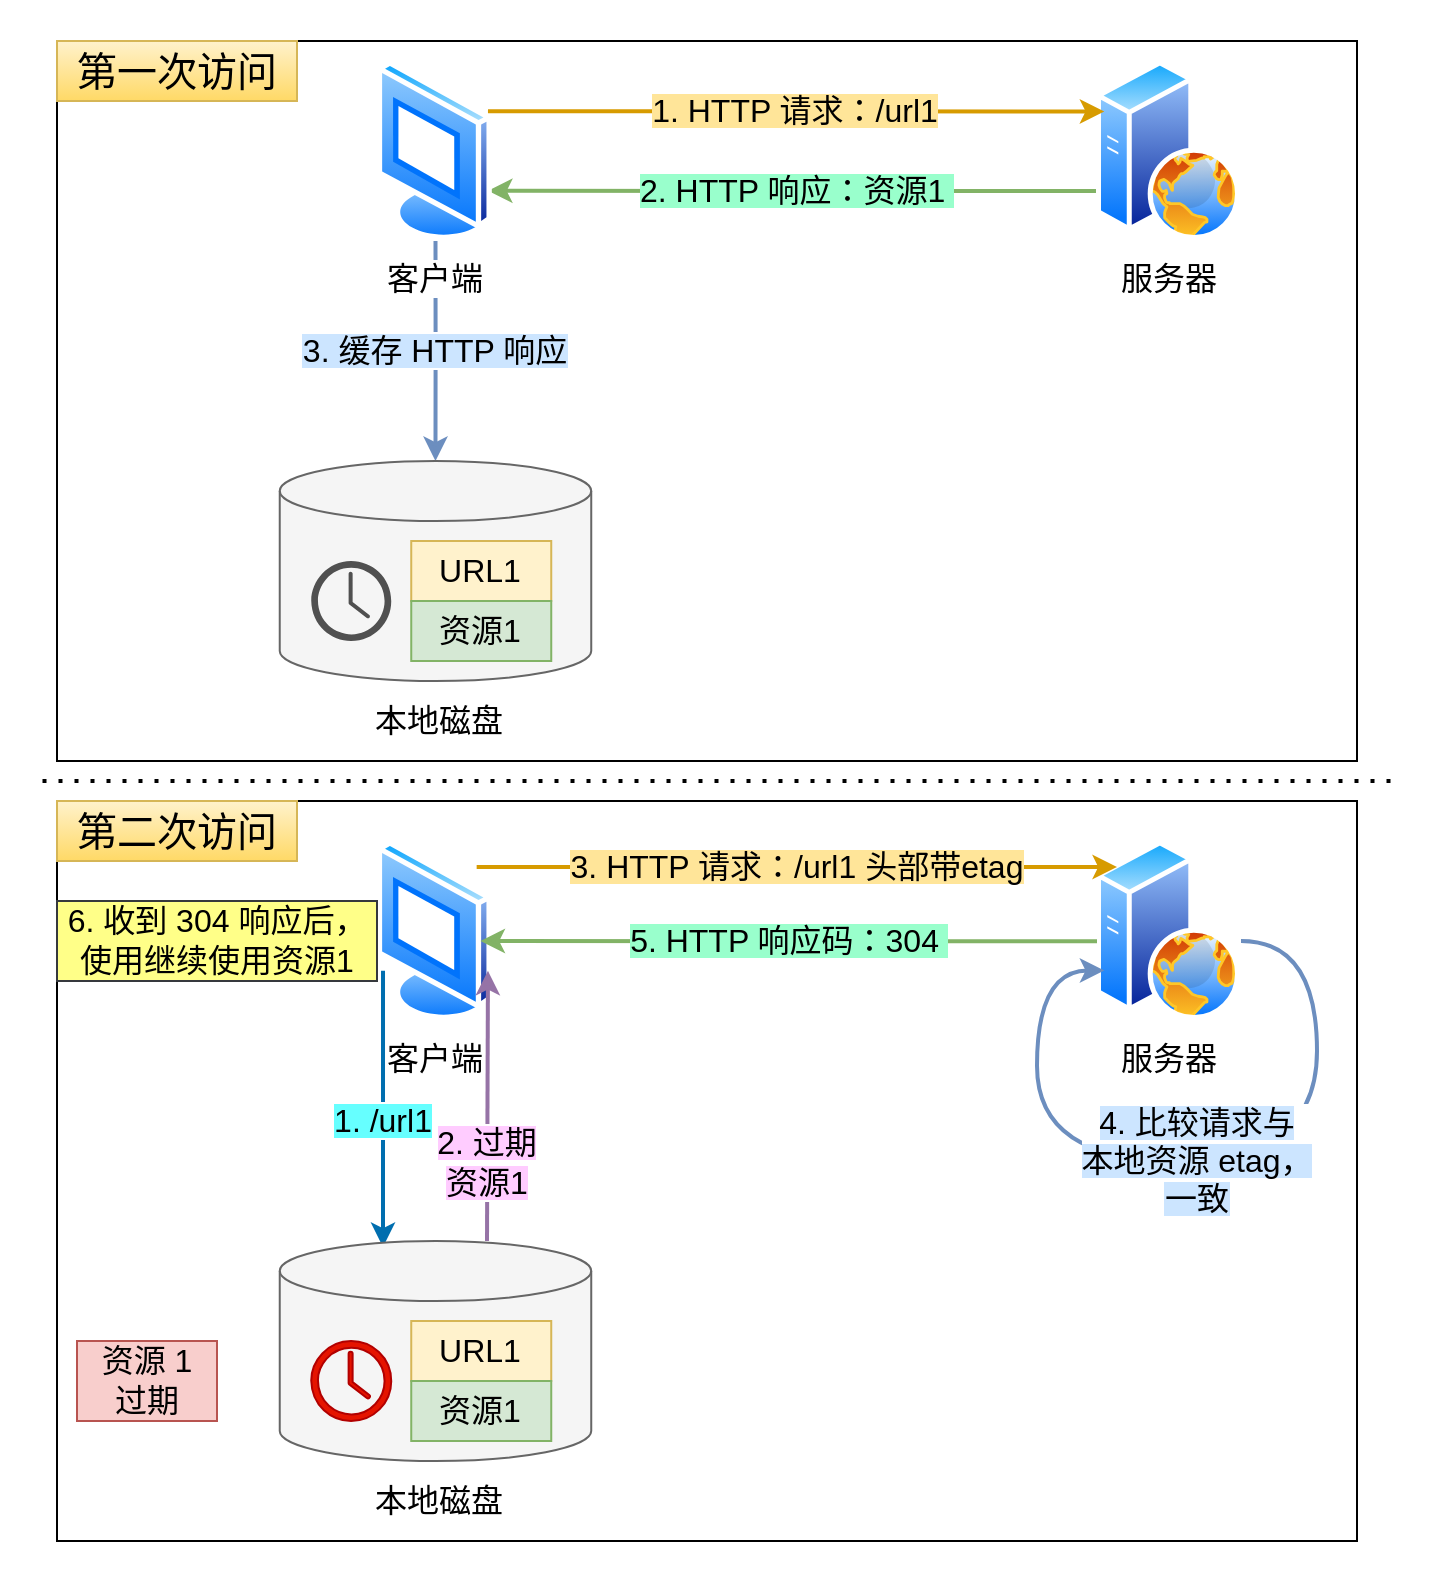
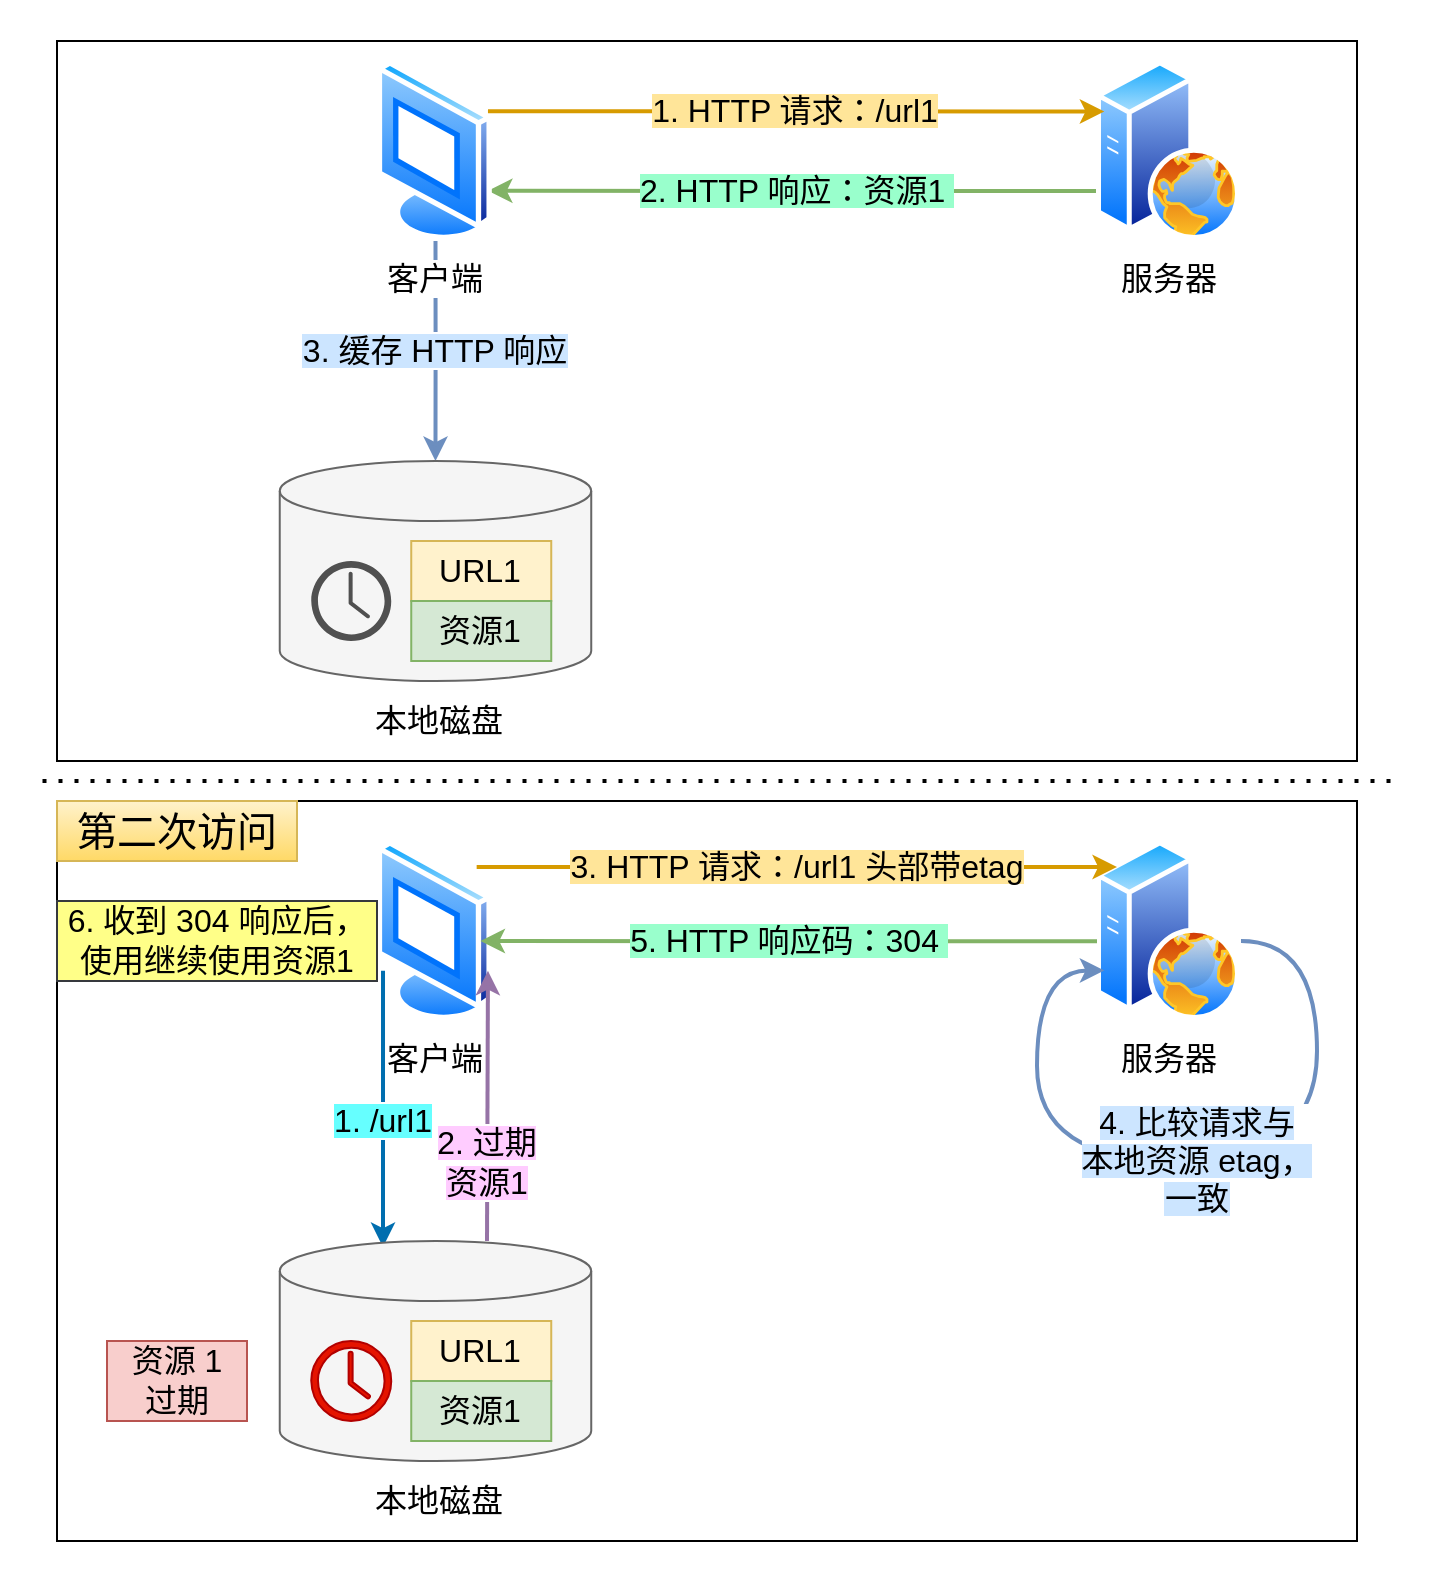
  <mxCell id="0" />
  <mxCell id="1" parent="0" />
  <mxCell id="2" value="" style="rounded=0;whiteSpace=wrap;html=1;labelBackgroundColor=none;fontSize=16;" vertex="1" parent="1"><mxGeometry x="28" y="20" width="650" height="360" as="geometry" /></mxCell>
  <mxCell id="3" value="" style="rounded=0;whiteSpace=wrap;html=1;labelBackgroundColor=none;fontSize=15;" vertex="1" parent="1"><mxGeometry x="28" y="400" width="650" height="370" as="geometry" /></mxCell>
  <mxCell id="4" value="&lt;span style=&quot;color: rgb(0 , 0 , 0) ; font-family: &amp;#34;helvetica&amp;#34; ; font-size: 16px ; font-style: normal ; font-weight: normal ; letter-spacing: normal ; text-align: center ; text-indent: 0px ; text-transform: none ; word-spacing: 0px ; text-decoration: none ; display: inline ; float: none ; background-color: rgb(153 , 255 , 204)&quot;&gt;2. HTTP 响应：资源1&amp;nbsp;&lt;/span&gt;" style="edgeStyle=orthogonalEdgeStyle;rounded=0;orthogonalLoop=1;jettySize=auto;html=1;entryX=1;entryY=0.75;entryDx=0;entryDy=0;fontSize=16;strokeWidth=2;fillColor=#d5e8d4;strokeColor=#82b366;" edge="1" parent="1" source="5" target="8"><mxGeometry relative="1" as="geometry"><Array as="points"><mxPoint x="478" y="95" /><mxPoint x="478" y="95" /></Array></mxGeometry></mxCell>
  <mxCell id="5" value="服务器" style="aspect=fixed;perimeter=ellipsePerimeter;html=1;align=center;shadow=0;dashed=0;spacingTop=3;image;image=img/lib/active_directory/web_server.svg;fontSize=16;" vertex="1" parent="1"><mxGeometry x="548" y="30" width="72" height="90" as="geometry" /></mxCell>
  <mxCell id="6" value="&lt;span style=&quot;background-color: rgb(255 , 229 , 153)&quot;&gt;1. HTTP 请求：/url1&lt;/span&gt;" style="edgeStyle=orthogonalEdgeStyle;rounded=0;orthogonalLoop=1;jettySize=auto;html=1;entryX=0;entryY=0.25;entryDx=0;entryDy=0;fontSize=16;exitX=1;exitY=0.25;exitDx=0;exitDy=0;fillColor=#ffe6cc;strokeColor=#d79b00;strokeWidth=2;" edge="1" parent="1" source="8" target="5"><mxGeometry relative="1" as="geometry" /></mxCell>
  <mxCell id="7" value="&lt;span style=&quot;background-color: rgb(204 , 229 , 255)&quot;&gt;3. 缓存 HTTP 响应&lt;/span&gt;" style="edgeStyle=orthogonalEdgeStyle;rounded=0;orthogonalLoop=1;jettySize=auto;html=1;entryX=0.5;entryY=0;entryDx=0;entryDy=0;entryPerimeter=0;strokeWidth=2;fontSize=16;fillColor=#dae8fc;strokeColor=#6c8ebf;" edge="1" parent="1" source="8" target="9"><mxGeometry relative="1" as="geometry" /></mxCell>
  <mxCell id="8" value="客户端" style="aspect=fixed;perimeter=ellipsePerimeter;html=1;align=center;shadow=0;dashed=0;spacingTop=3;image;image=img/lib/active_directory/vista_terminal.svg;fontSize=16;" vertex="1" parent="1"><mxGeometry x="188" y="30" width="58.5" height="90" as="geometry" /></mxCell>
  <mxCell id="9" value="" style="shape=cylinder3;whiteSpace=wrap;html=1;boundedLbl=1;backgroundOutline=1;size=15;fontSize=16;fillColor=#f5f5f5;strokeColor=#666666;fontColor=#333333;" vertex="1" parent="1"><mxGeometry x="139.37" y="230" width="155.75" height="110" as="geometry" /></mxCell>
  <mxCell id="10" value="" style="pointerEvents=1;shadow=0;dashed=0;html=1;strokeColor=none;fillColor=#505050;labelPosition=center;verticalLabelPosition=bottom;verticalAlign=top;outlineConnect=0;align=center;shape=mxgraph.office.concepts.clock;fontSize=16;" vertex="1" parent="1"><mxGeometry x="155.12" y="280" width="40" height="40" as="geometry" /></mxCell>
  <mxCell id="11" value="URL1" style="rounded=0;whiteSpace=wrap;html=1;fontSize=16;fillColor=#fff2cc;strokeColor=#d6b656;" vertex="1" parent="1"><mxGeometry x="205.12" y="270" width="70" height="30" as="geometry" /></mxCell>
  <mxCell id="12" value="资源1" style="rounded=0;whiteSpace=wrap;html=1;fontSize=16;fillColor=#d5e8d4;strokeColor=#82b366;" vertex="1" parent="1"><mxGeometry x="205.12" y="300" width="70" height="30" as="geometry" /></mxCell>
  <mxCell id="13" value="本地磁盘" style="text;html=1;align=center;verticalAlign=middle;resizable=0;points=[];autosize=1;fontSize=16;" vertex="1" parent="1"><mxGeometry x="179.37" y="350" width="80" height="20" as="geometry" /></mxCell>
- <mxCell id="14" value="第一次访问" style="text;html=1;align=center;verticalAlign=middle;resizable=0;points=[];autosize=1;fontSize=20;fillColor=#fff2cc;strokeColor=#d6b656;gradientColor=#ffd966;" vertex="1" parent="1"><mxGeometry x="28" y="20" width="120" height="30" as="geometry" /></mxCell>
  <mxCell id="15" value="服务器" style="aspect=fixed;perimeter=ellipsePerimeter;html=1;align=center;shadow=0;dashed=0;spacingTop=3;image;image=img/lib/active_directory/web_server.svg;fontSize=16;" vertex="1" parent="1"><mxGeometry x="548" y="420" width="72" height="90" as="geometry" /></mxCell>
  <mxCell id="16" value="&lt;span style=&quot;background-color: rgb(102 , 255 , 255)&quot;&gt;1. /url1&lt;/span&gt;" style="edgeStyle=orthogonalEdgeStyle;rounded=0;orthogonalLoop=1;jettySize=auto;html=1;strokeWidth=2;fontSize=16;fillColor=#1ba1e2;strokeColor=#006EAF;exitX=0;exitY=0.75;exitDx=0;exitDy=0;" edge="1" parent="1" source="17"><mxGeometry x="0.088" relative="1" as="geometry"><mxPoint x="191" y="623" as="targetPoint" /><mxPoint as="offset" /><Array as="points"><mxPoint x="191" y="590" /><mxPoint x="191" y="590" /></Array></mxGeometry></mxCell>
  <mxCell id="17" value="客户端" style="aspect=fixed;perimeter=ellipsePerimeter;html=1;align=center;shadow=0;dashed=0;spacingTop=3;image;image=img/lib/active_directory/vista_terminal.svg;fontSize=16;" vertex="1" parent="1"><mxGeometry x="187.99" y="420" width="58.5" height="90" as="geometry" /></mxCell>
  <mxCell id="18" value="&lt;span style=&quot;background-color: rgb(255 , 204 , 255)&quot;&gt;2. 过期&lt;br&gt;资源1&lt;/span&gt;" style="edgeStyle=orthogonalEdgeStyle;rounded=0;orthogonalLoop=1;jettySize=auto;html=1;entryX=1;entryY=0.75;entryDx=0;entryDy=0;strokeWidth=2;fontSize=16;fillColor=#e1d5e7;strokeColor=#9673a6;" edge="1" parent="1" target="17"><mxGeometry x="-0.263" relative="1" as="geometry"><mxPoint x="243" y="620" as="sourcePoint" /><mxPoint y="11" as="offset" /></mxGeometry></mxCell>
  <mxCell id="19" value="" style="shape=cylinder3;whiteSpace=wrap;html=1;boundedLbl=1;backgroundOutline=1;size=15;fontSize=16;fillColor=#f5f5f5;strokeColor=#666666;fontColor=#333333;" vertex="1" parent="1"><mxGeometry x="139.37" y="620" width="155.75" height="110" as="geometry" /></mxCell>
  <mxCell id="20" value="" style="pointerEvents=1;shadow=0;dashed=0;html=1;strokeColor=#B20000;fillColor=#e51400;labelPosition=center;verticalLabelPosition=bottom;verticalAlign=top;outlineConnect=0;align=center;shape=mxgraph.office.concepts.clock;fontSize=16;fontColor=#ffffff;" vertex="1" parent="1"><mxGeometry x="155.12" y="670" width="40" height="40" as="geometry" /></mxCell>
  <mxCell id="21" value="URL1" style="rounded=0;whiteSpace=wrap;html=1;fontSize=16;fillColor=#fff2cc;strokeColor=#d6b656;" vertex="1" parent="1"><mxGeometry x="205.12" y="660" width="70" height="30" as="geometry" /></mxCell>
  <mxCell id="22" value="资源1" style="rounded=0;whiteSpace=wrap;html=1;fontSize=16;fillColor=#d5e8d4;strokeColor=#82b366;" vertex="1" parent="1"><mxGeometry x="205.12" y="690" width="70" height="30" as="geometry" /></mxCell>
  <mxCell id="23" value="本地磁盘" style="text;html=1;align=center;verticalAlign=middle;resizable=0;points=[];autosize=1;fontSize=16;" vertex="1" parent="1"><mxGeometry x="179.37" y="740" width="80" height="20" as="geometry" /></mxCell>
- <mxCell id="24" value="资源 1 &lt;br&gt;过期" style="text;html=1;align=center;verticalAlign=middle;resizable=0;points=[];autosize=1;fontSize=16;fillColor=#f8cecc;strokeColor=#b85450;" vertex="1" parent="1"><mxGeometry x="38" y="670" width="70" height="40" as="geometry" /></mxCell>
+ <mxCell id="24" value="资源 1 &lt;br&gt;过期" style="text;html=1;align=center;verticalAlign=middle;resizable=0;points=[];autosize=1;fontSize=16;fillColor=#f8cecc;strokeColor=#b85450;" vertex="1" parent="1"><mxGeometry x="53" y="670" width="70" height="40" as="geometry" /></mxCell>
  <mxCell id="25" value="第二次访问" style="text;html=1;align=center;verticalAlign=middle;resizable=0;points=[];autosize=1;fontSize=20;fillColor=#fff2cc;strokeColor=#d6b656;gradientColor=#ffd966;" vertex="1" parent="1"><mxGeometry x="28" y="400" width="120" height="30" as="geometry" /></mxCell>
  <mxCell id="26" value="&lt;span style=&quot;color: rgb(0 , 0 , 0) ; font-family: &amp;#34;helvetica&amp;#34; ; font-size: 16px ; font-style: normal ; font-weight: normal ; letter-spacing: normal ; text-align: center ; text-indent: 0px ; text-transform: none ; word-spacing: 0px ; text-decoration: none ; display: inline ; float: none ; background-color: rgb(153 , 255 , 204)&quot;&gt;5. HTTP 响应码：304&amp;nbsp;&lt;/span&gt;" style="edgeStyle=orthogonalEdgeStyle;rounded=0;orthogonalLoop=1;jettySize=auto;html=1;entryX=1;entryY=0.75;entryDx=0;entryDy=0;fontSize=16;strokeWidth=2;fillColor=#d5e8d4;strokeColor=#82b366;" edge="1" parent="1"><mxGeometry relative="1" as="geometry"><Array as="points"><mxPoint x="474.25" y="470.1" /><mxPoint x="474.25" y="470.1" /></Array><mxPoint x="548.001" y="470.1" as="sourcePoint" /><mxPoint x="239.734" y="470.002" as="targetPoint" /></mxGeometry></mxCell>
  <mxCell id="27" value="&lt;span style=&quot;background-color: rgb(255 , 229 , 153)&quot;&gt;3. HTTP 请求：/url1 头部带etag&lt;/span&gt;" style="edgeStyle=orthogonalEdgeStyle;rounded=0;orthogonalLoop=1;jettySize=auto;html=1;fontSize=16;exitX=1;exitY=0;exitDx=0;exitDy=0;fillColor=#ffe6cc;strokeColor=#d79b00;strokeWidth=2;" edge="1" parent="1" source="17"><mxGeometry relative="1" as="geometry"><mxPoint x="239.734" y="449.898" as="sourcePoint" /><mxPoint x="558" y="433" as="targetPoint" /><Array as="points"><mxPoint x="278" y="433" /><mxPoint x="278" y="433" /></Array></mxGeometry></mxCell>
  <mxCell id="28" value="&lt;span style=&quot;background-color: rgb(204 , 229 , 255)&quot;&gt;4. 比较请求与&lt;br&gt;本地资源 etag，&lt;br&gt;一致&lt;/span&gt;" style="edgeStyle=orthogonalEdgeStyle;rounded=0;orthogonalLoop=1;jettySize=auto;html=1;entryX=0;entryY=0.75;entryDx=0;entryDy=0;fontSize=16;curved=1;strokeWidth=2;fillColor=#dae8fc;strokeColor=#6c8ebf;gradientColor=#7ea6e0;" edge="1" parent="1" target="15"><mxGeometry x="-0.002" relative="1" as="geometry"><mxPoint x="620" y="470" as="sourcePoint" /><Array as="points"><mxPoint x="658" y="470" /><mxPoint x="658" y="580" /><mxPoint x="518" y="580" /><mxPoint x="518" y="485" /></Array><mxPoint as="offset" /></mxGeometry></mxCell>
  <mxCell id="29" value="" style="endArrow=none;dashed=1;html=1;dashPattern=1 3;strokeWidth=2;fontSize=16;" edge="1" parent="1"><mxGeometry width="50" height="50" relative="1" as="geometry"><mxPoint x="20.75" y="390" as="sourcePoint" /><mxPoint x="695.25" y="390" as="targetPoint" /></mxGeometry></mxCell>
  <mxCell id="30" value="6. 收到 304 响应后，&lt;br&gt;使用继续使用资源1" style="text;html=1;align=center;verticalAlign=middle;resizable=0;points=[];autosize=1;fontSize=16;fillColor=#ffff88;strokeColor=#36393d;" vertex="1" parent="1"><mxGeometry x="28" y="450" width="160" height="40" as="geometry" /></mxCell>
